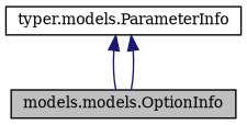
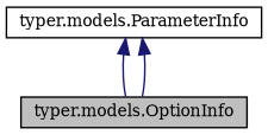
  digraph {
    fontname="DejaVu Serif"
    node [color=black fontname="DejaVu Serif" fontsize=10 shape=record style=filled]
    edge [color=midnightblue dir=back fontname="DejaVu Serif" fontsize=10 labelfontname=Helvetica labelfontsize=10 style=solid]
-   n1 [fillcolor=grey75 fontcolor=black height=0.2 label="models.models.OptionInfo" width=0.4]
+   n1 [fillcolor=grey75 fontcolor=black height=0.2 label="typer.models.OptionInfo" width=0.4]
    n2 [fillcolor=white height=0.2 label="typer.models.ParameterInfo" width=0.4]
    n2 -> n1
    n2 -> n1
  }
